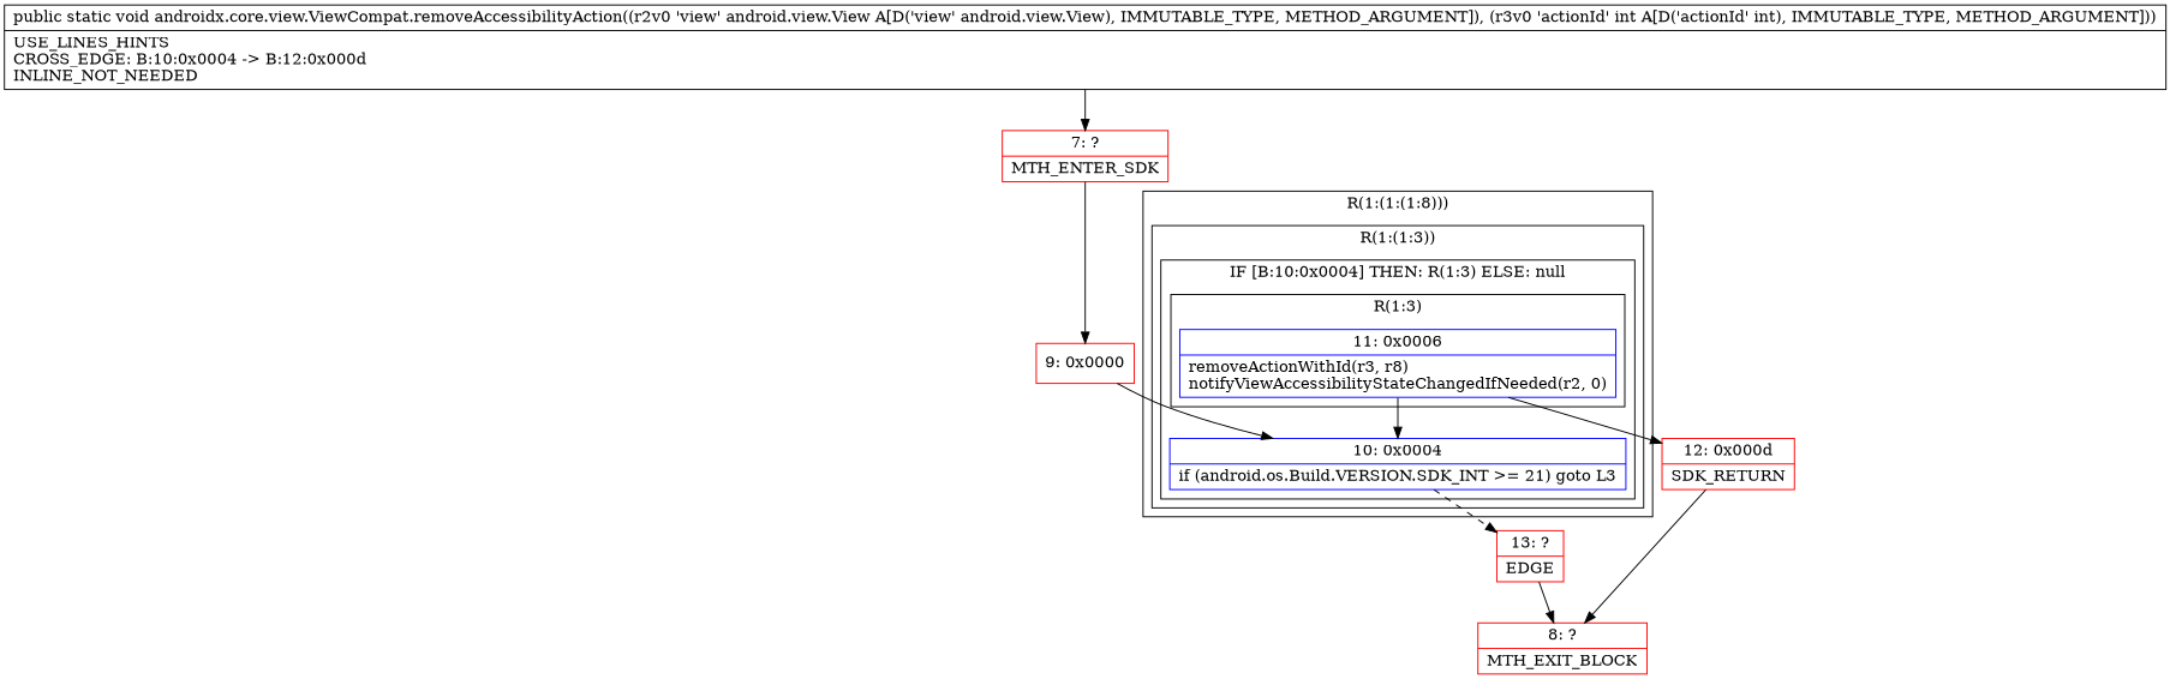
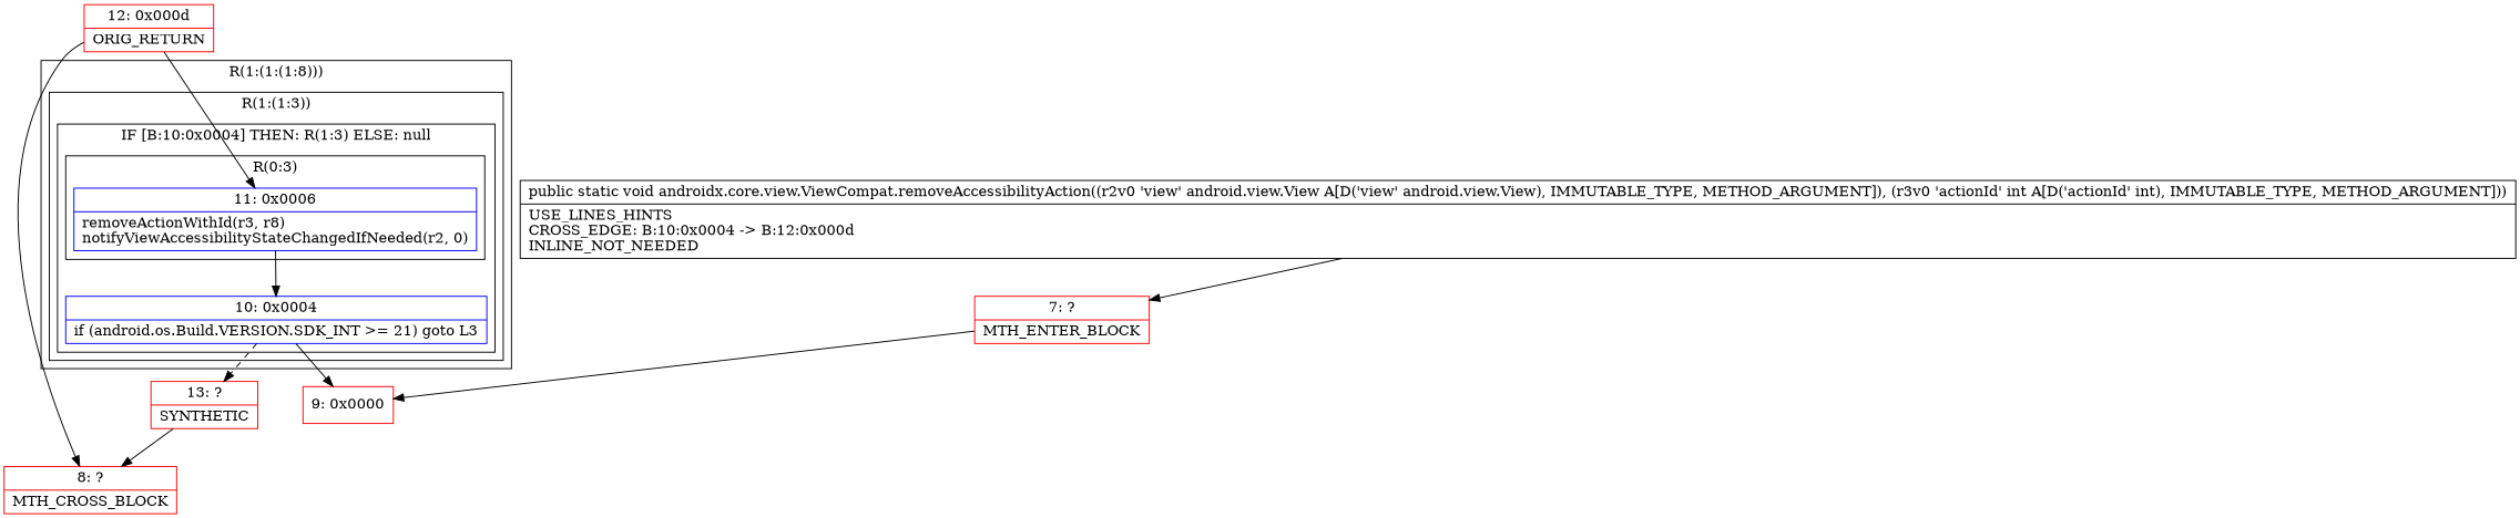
  digraph {
    node [color=red shape=record]
    n1 [color=blue label="{11\:\ 0x0006|removeActionWithId(r3, r8)\lnotifyViewAccessibilityStateChangedIfNeeded(r2, 0)\l}"]
    n2 [color=blue label="{10\:\ 0x0004|if (android.os.Build.VERSION.SDK_INT \>= 21) goto L3\l}"]
-   n3 [label="{12\:\ 0x000d|SDK_RETURN\l}"]
-   n4 [label="{13\:\ ?|EDGE\l}"]
-   n5 [label="{8\:\ ?|MTH_EXIT_BLOCK\l}"]
-   n6 [label="{7\:\ ?|MTH_ENTER_SDK\l}"]
+   n3 [label="{12\:\ 0x000d|ORIG_RETURN\l}"]
+   n4 [label="{13\:\ ?|SYNTHETIC\l}"]
+   n5 [label="{8\:\ ?|MTH_CROSS_BLOCK\l}"]
+   n6 [label="{7\:\ ?|MTH_ENTER_BLOCK\l}"]
    n7 [label="{9\:\ 0x0000}"]
    n8 [label="{public static void androidx.core.view.ViewCompat.removeAccessibilityAction((r2v0 'view' android.view.View A[D('view' android.view.View), IMMUTABLE_TYPE, METHOD_ARGUMENT]), (r3v0 'actionId' int A[D('actionId' int), IMMUTABLE_TYPE, METHOD_ARGUMENT]))  | USE_LINES_HINTS\lCROSS_EDGE: B:10:0x0004 \-\> B:12:0x000d\lINLINE_NOT_NEEDED\l}" color=""]
    subgraph cluster_1 {
      label="R(1:(1:(1:8)))"
      subgraph cluster_2 {
        label="R(1:(1:3))"
        subgraph cluster_3 {
          label="IF [B:10:0x0004] THEN: R(1:3) ELSE: null"
          n2
          subgraph cluster_4 {
-           label="R(1:3)"
+           label="R(0:3)"
            n1
          }
        }
      }
    }
    n1 -> n2
-   n1 -> n3
+   n3 -> n1
    n2 -> n4 [style=dashed]
    n3 -> n5
    n4 -> n5
    n6 -> n7
-   n7 -> n2
+   n2 -> n7
    n8 -> n6
  }
